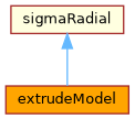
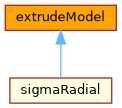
  digraph {
    node [color=brown fontname=Helvetica fontsize=10 shape=box style=filled]
    n1 [fillcolor=lightyellow fontcolor=black height=0.2 label=sigmaRadial width=0.4]
    n2 [fillcolor=orange height=0.2 label=extrudeModel width=0.4]
-   n1 -> n2 [color=steelblue1 dir=back fontname=Helvetica fontsize=10 labelfontname=Helvetica labelfontsize=10 style=solid]
+   n2 -> n1 [color=steelblue1 dir=back fontname=Helvetica fontsize=10 labelfontname=Helvetica labelfontsize=10 style=solid]
  }
